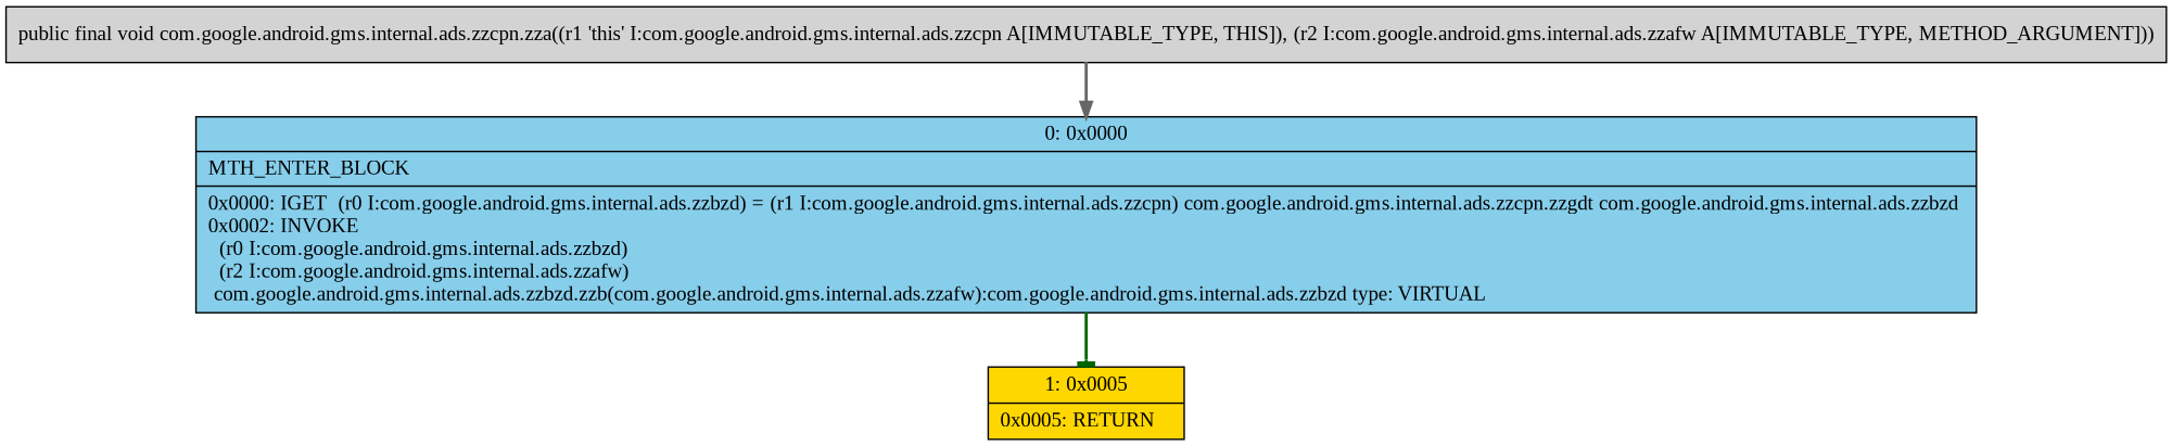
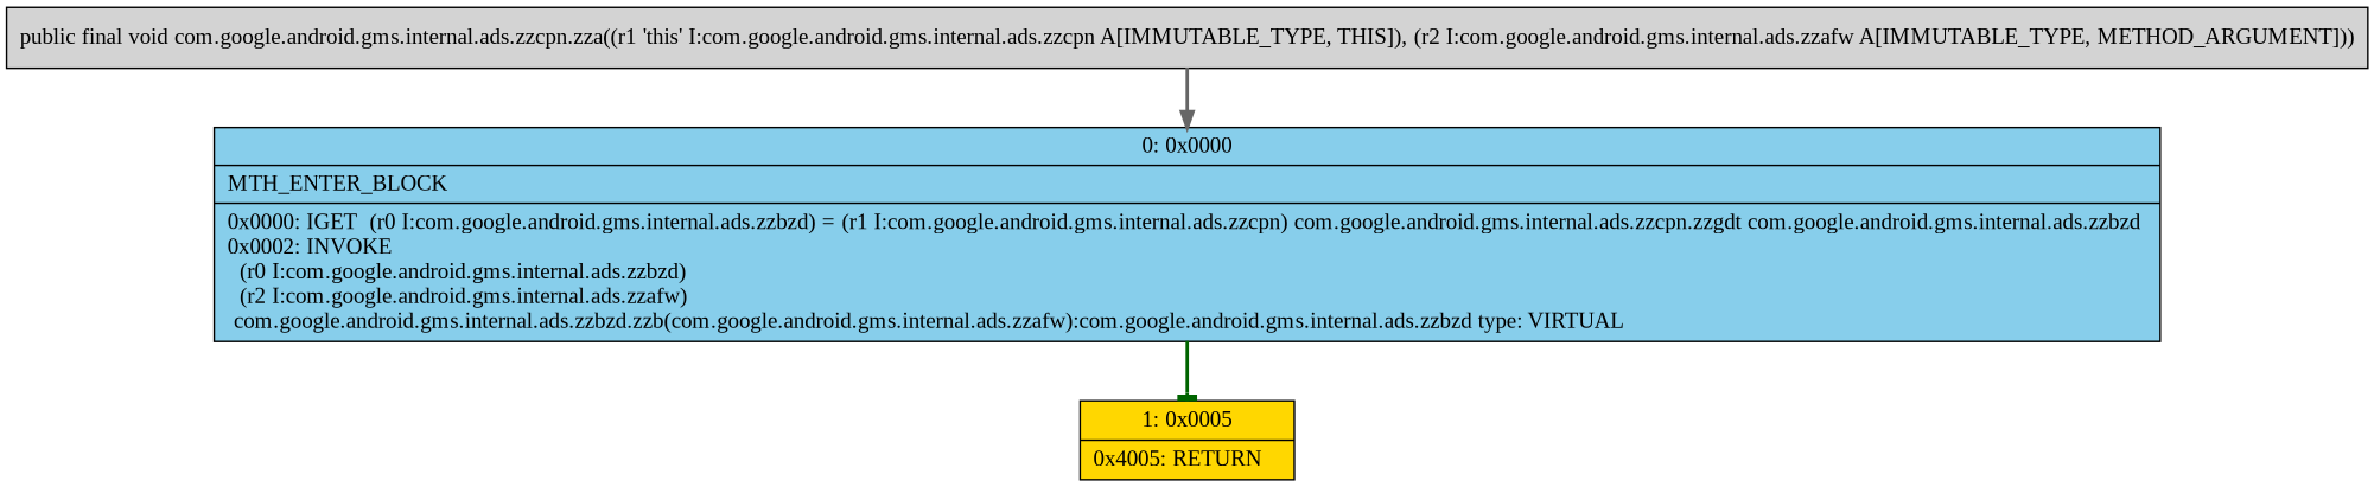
  digraph {
    fontname="Liberation Serif"
    node [shape=record style=filled fontname="Liberation Serif"]
    edge [style=bold fontname="Liberation Serif"]
    n1 [label="{0\:\ 0x0000|MTH_ENTER_BLOCK\l|0x0000: IGET  (r0 I:com.google.android.gms.internal.ads.zzbzd) = (r1 I:com.google.android.gms.internal.ads.zzcpn) com.google.android.gms.internal.ads.zzcpn.zzgdt com.google.android.gms.internal.ads.zzbzd \l0x0002: INVOKE  \l  (r0 I:com.google.android.gms.internal.ads.zzbzd)\l  (r2 I:com.google.android.gms.internal.ads.zzafw)\l com.google.android.gms.internal.ads.zzbzd.zzb(com.google.android.gms.internal.ads.zzafw):com.google.android.gms.internal.ads.zzbzd type: VIRTUAL \l}" fillcolor=skyblue]
-   n2 [label="{1\:\ 0x0005|0x0005: RETURN   \l}" fillcolor=gold]
+   n2 [label="{1\:\ 0x0005|0x4005: RETURN   \l}" fillcolor=gold]
    n3 [label="{public final void com.google.android.gms.internal.ads.zzcpn.zza((r1 'this' I:com.google.android.gms.internal.ads.zzcpn A[IMMUTABLE_TYPE, THIS]), (r2 I:com.google.android.gms.internal.ads.zzafw A[IMMUTABLE_TYPE, METHOD_ARGUMENT])) }" fillcolor=lightgrey]
    n1 -> n2 [color=darkgreen arrowhead=tee]
    n3 -> n1 [color=gray40 arrowhead=normal]
  }
